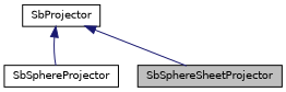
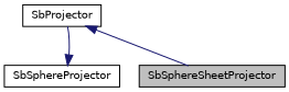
  digraph {
    node [color=black fillcolor=white fontname=Helvetica fontsize=10 shape=record style=filled]
    edge [color=midnightblue dir=back fontname=Helvetica fontsize=10 labelfontname=Helvetica labelfontsize=10 style=solid]
    n1 [fillcolor=grey75 fontcolor=black height=0.2 label=SbSphereSheetProjector width=0.4]
    n2 [height=0.2 label=SbSphereProjector width=0.4]
    n3 [height=0.2 label=SbProjector width=0.4]
    n3 -> n1
-   n3 -> n2
+   n2 -> n3
  }
